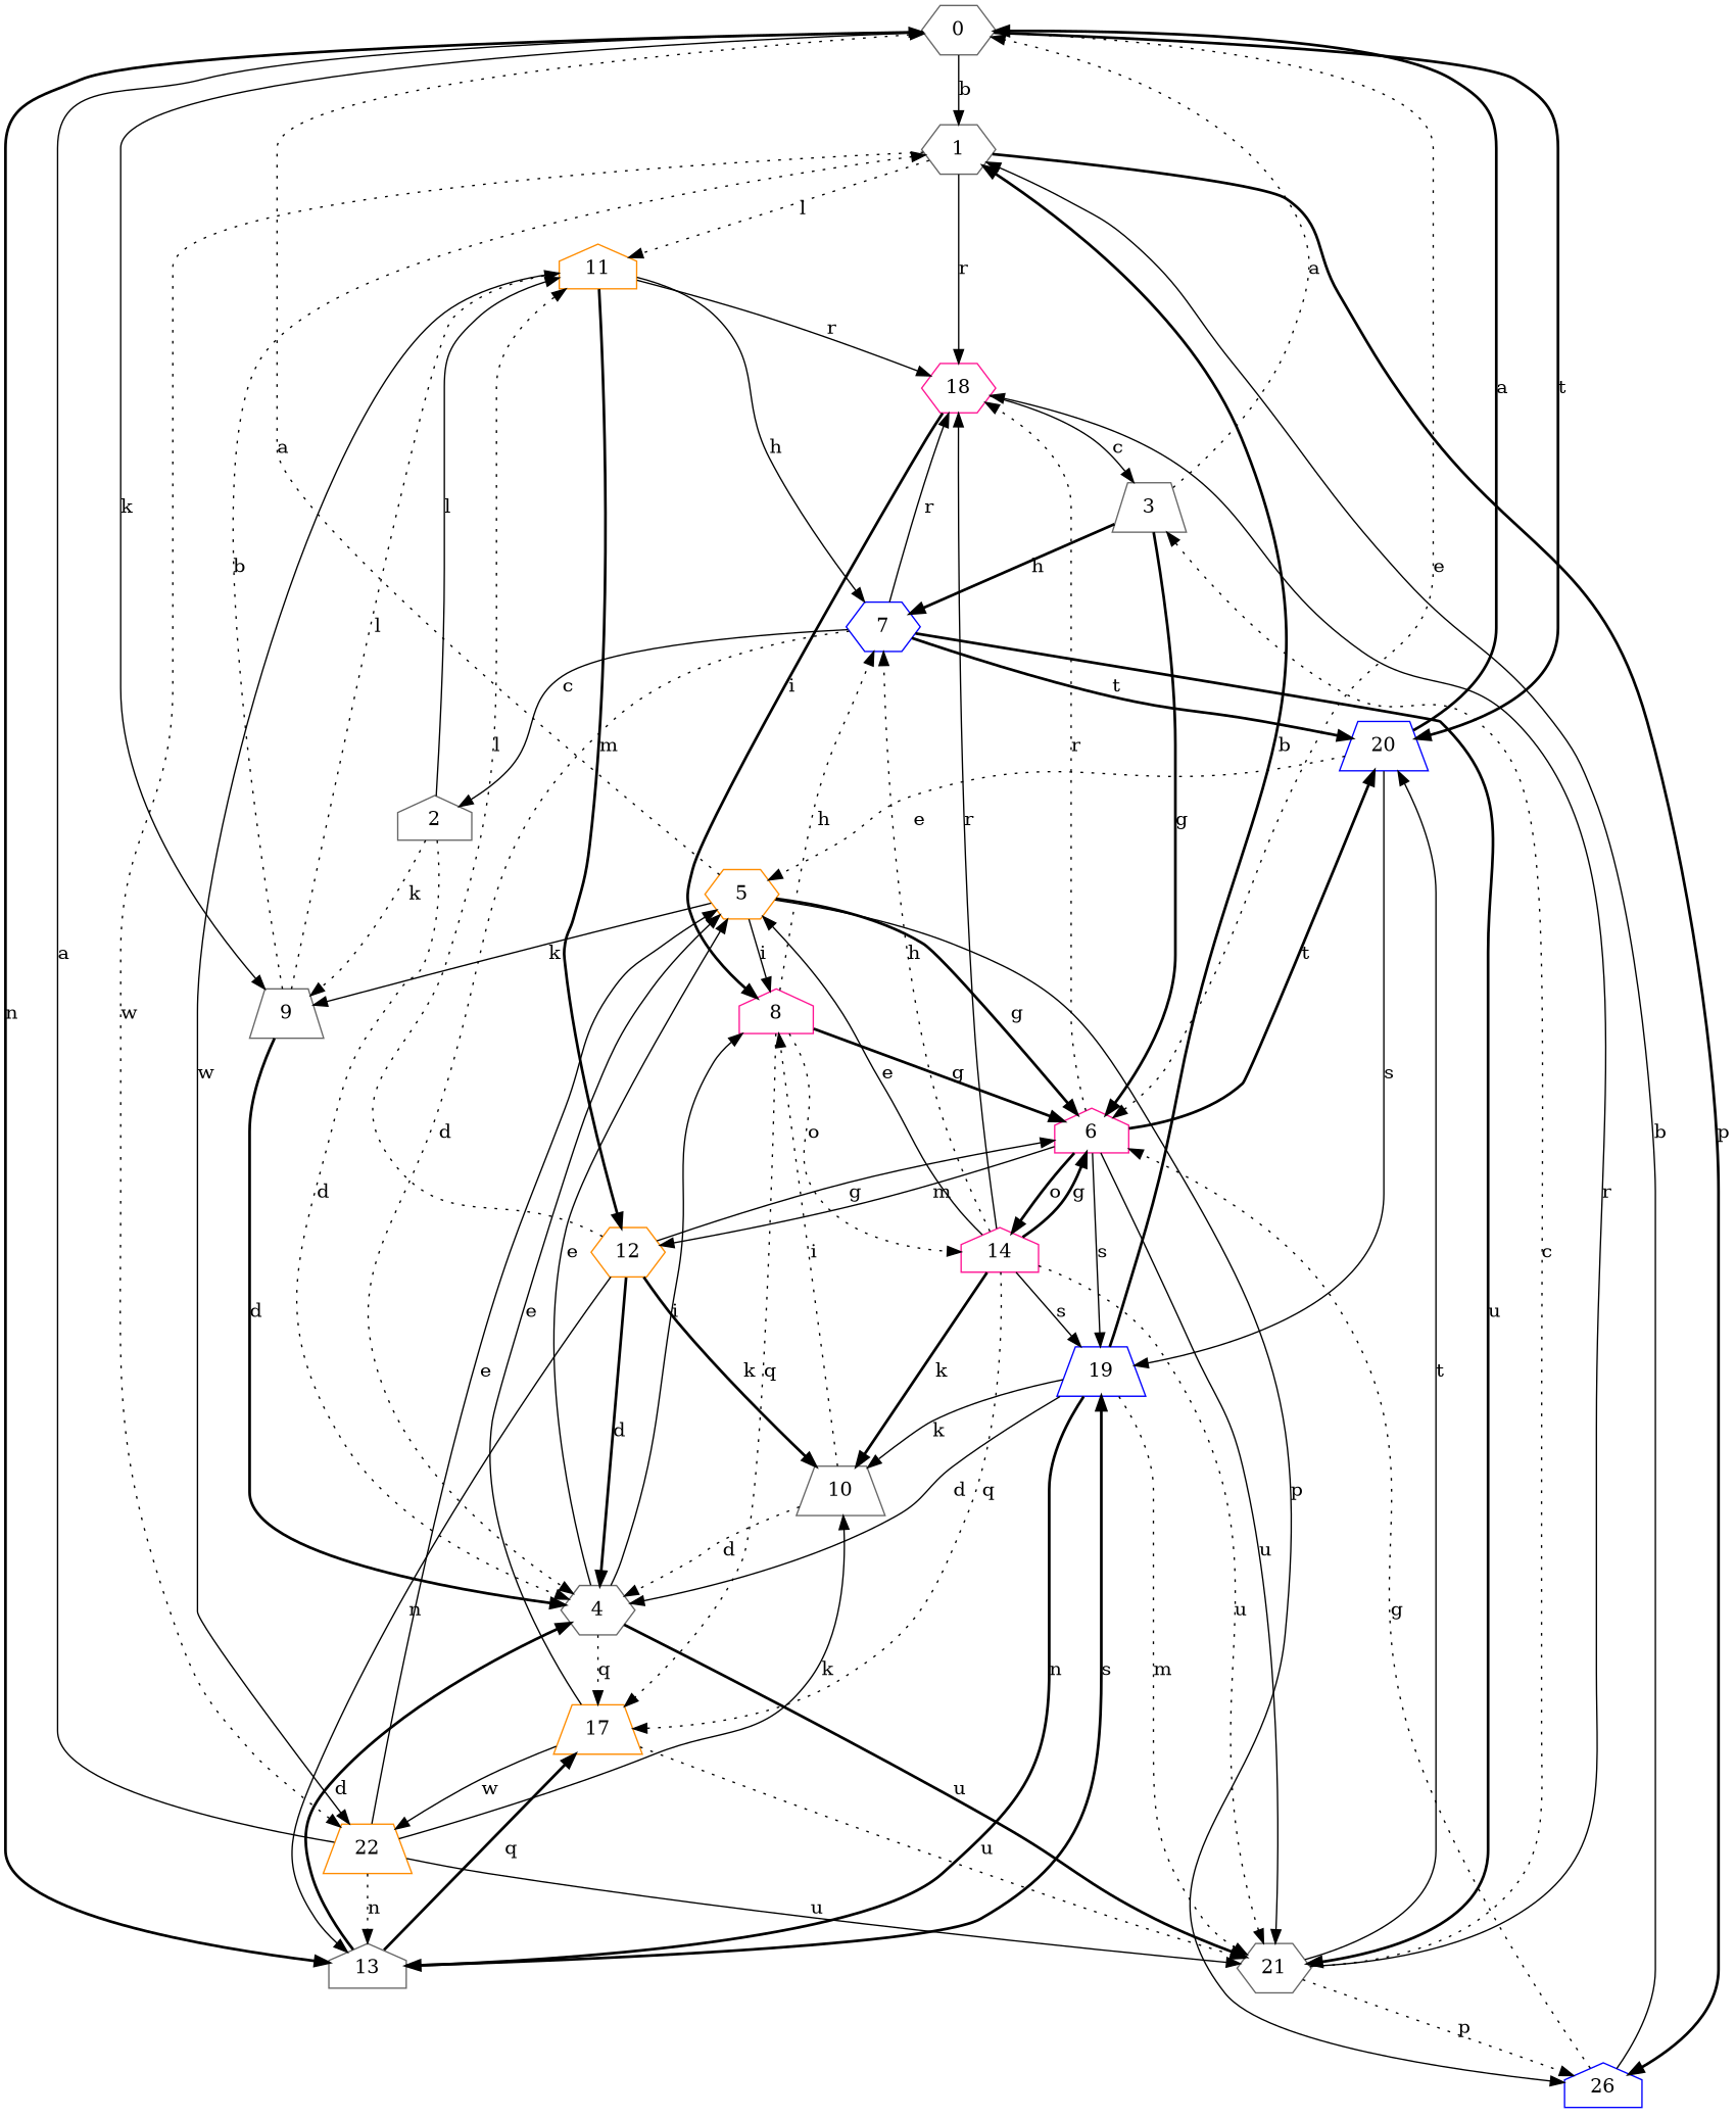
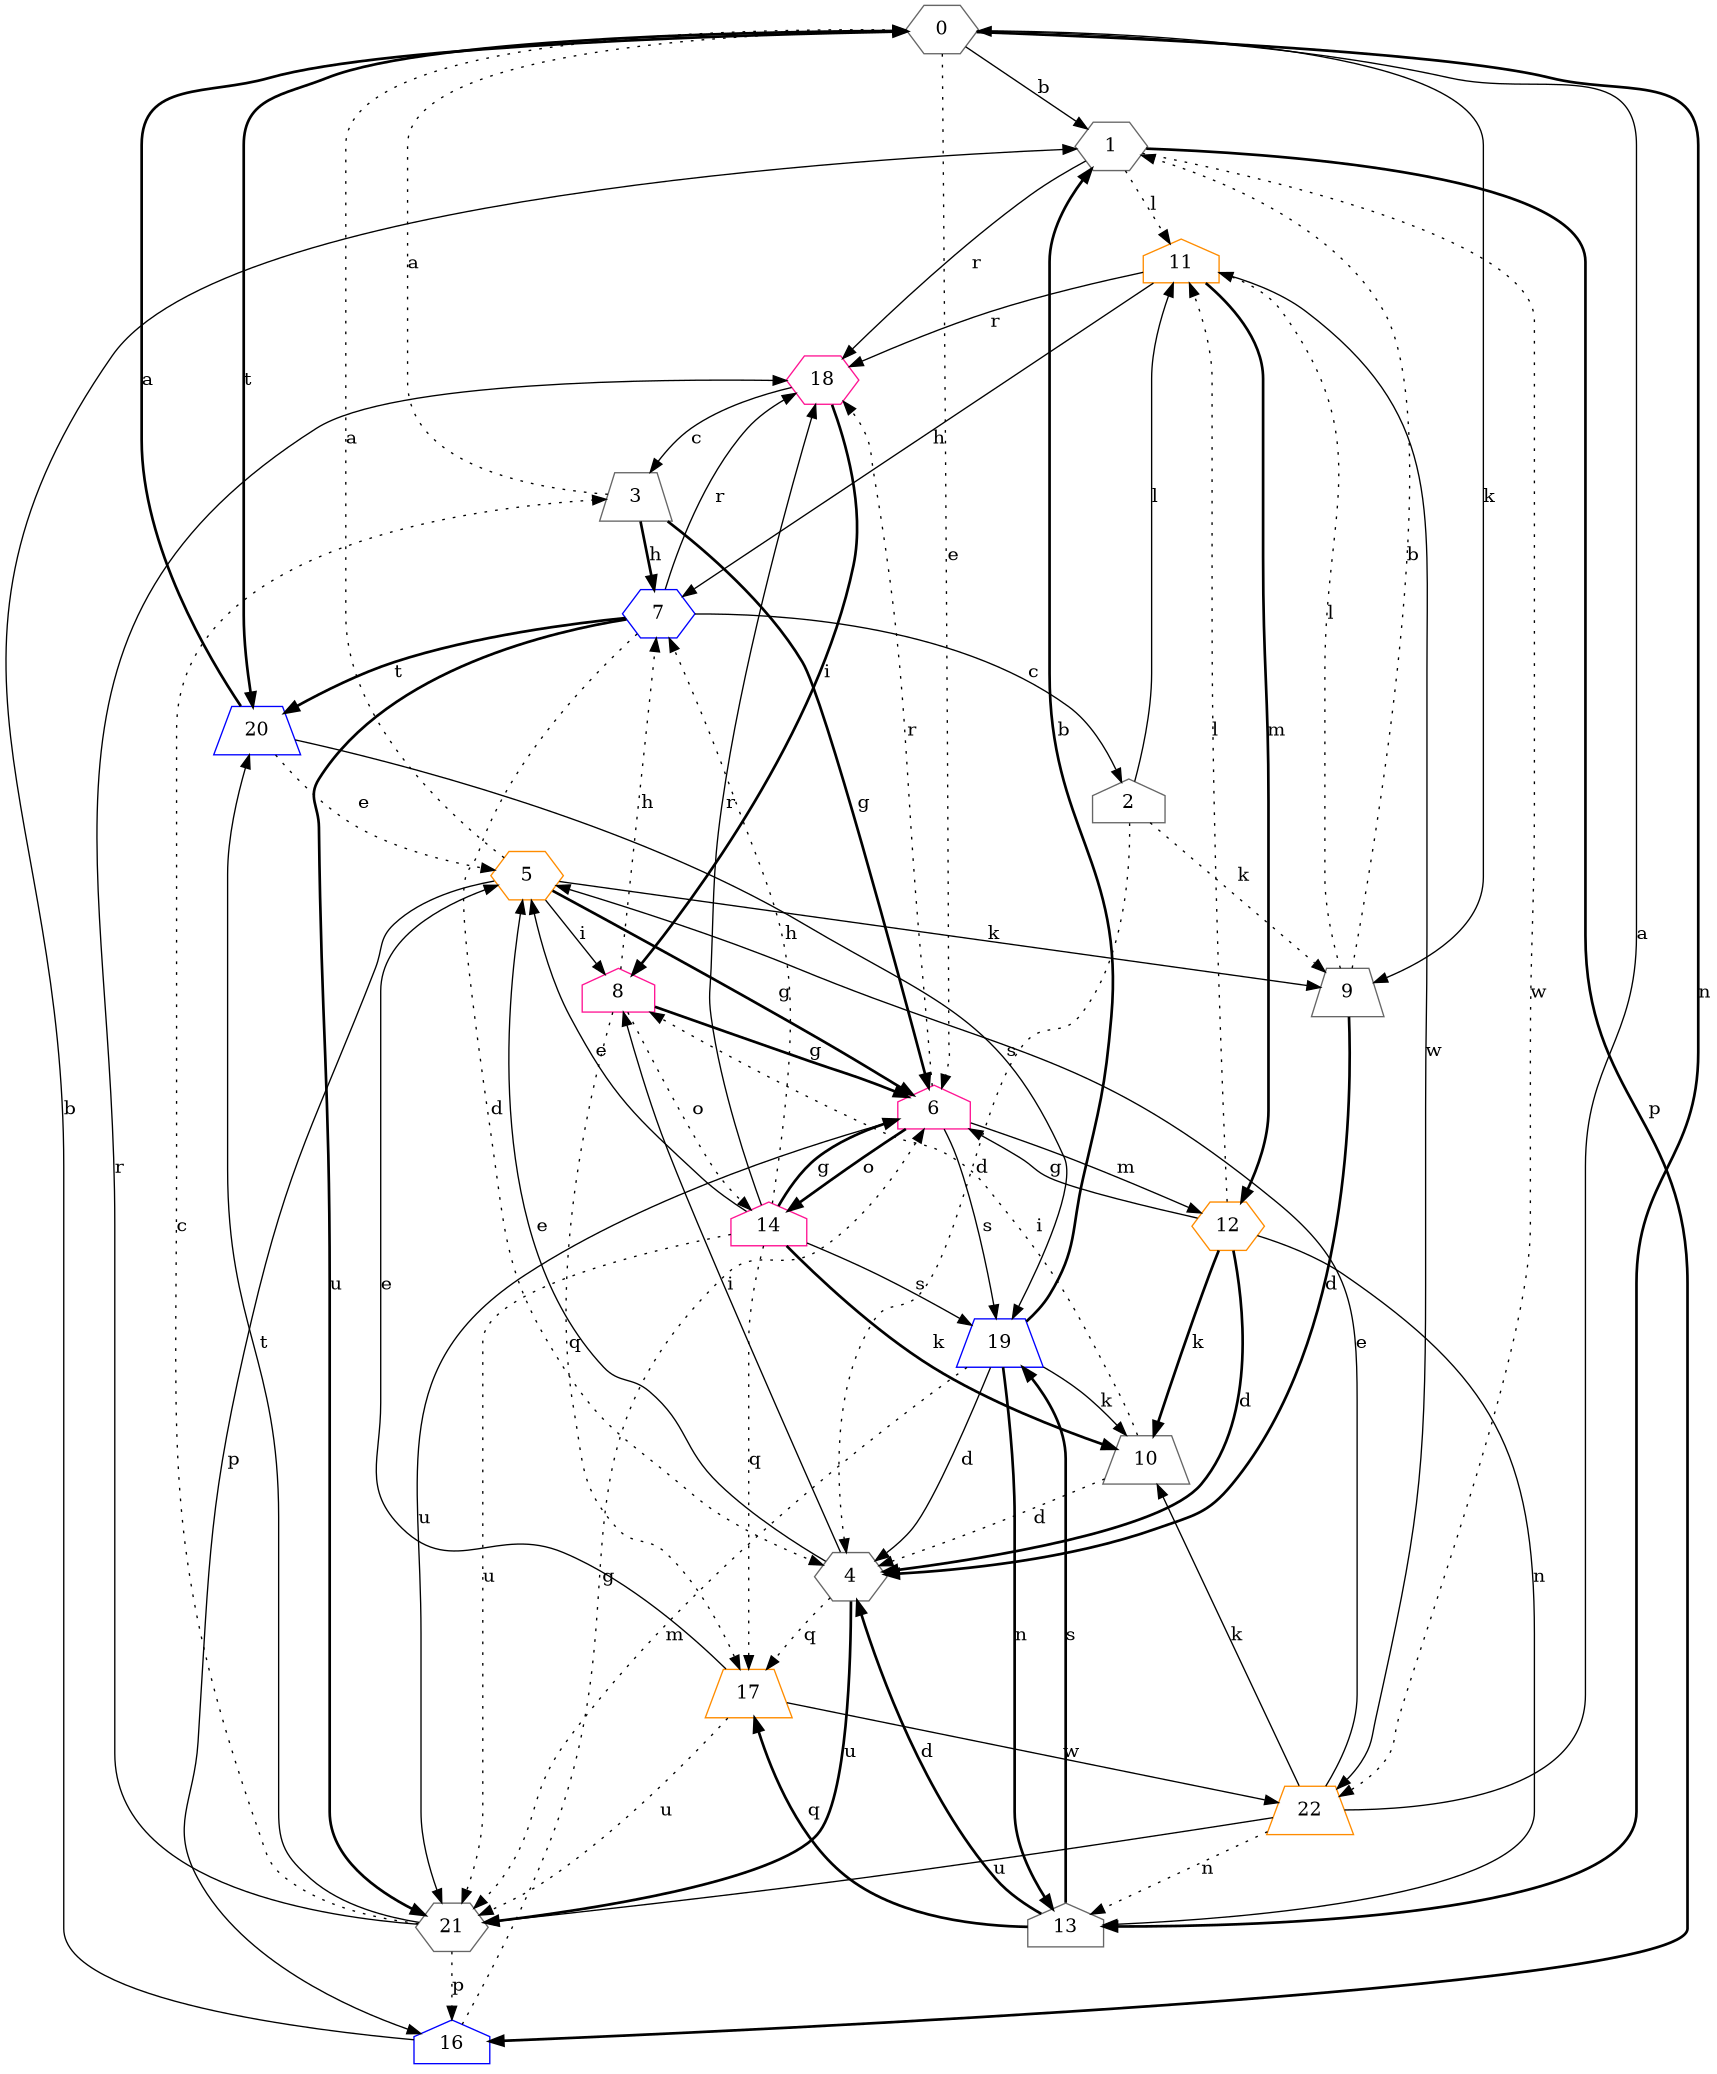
  strict digraph {
    node [color=gray40 shape=hexagon]
    edge [style=solid]
    0
    1
    6 [color=deeppink shape=house]
    9 [shape=trapezium]
    13 [shape=house]
    20 [color=blue shape=trapezium]
    11 [color=darkorange shape=house]
-   16 [color=blue shape=house label=26]
+   16 [color=blue shape=house]
    18 [color=deeppink]
    22 [color=darkorange shape=trapezium]
    21
    12 [color=darkorange]
    14 [color=deeppink shape=house]
    19 [color=blue shape=trapezium]
    4
    17 [color=darkorange shape=trapezium]
    5 [color=darkorange]
    7 [color=blue]
    3 [shape=trapezium]
    8 [color=deeppink shape=house]
    10 [shape=trapezium]
    2 [shape=house]
    0 -> 1 [label=b]
    0 -> 6 [label=e style=dotted]
    0 -> 9 [label=k]
    0 -> 13 [label=n style=bold]
    0 -> 20 [label=t style=bold]
    1 -> 11 [label=l style=dotted]
    1 -> 16 [label=p style=bold]
    1 -> 18 [label=r]
    1 -> 22 [label=w style=dotted]
-   6 -> 20 [label=t style=bold]
    6 -> 18 [label=r style=dotted]
    6 -> 21 [label=u]
    6 -> 12 [label=m]
    6 -> 14 [label=o style=bold]
    6 -> 19 [label=s]
    9 -> 1 [label=b style=dotted]
    9 -> 11 [label=l style=dotted]
    9 -> 4 [label=d style=bold]
    13 -> 19 [label=s style=bold]
    13 -> 4 [label=d style=bold]
    13 -> 17 [label=q style=bold]
    20 -> 0 [label=a style=bold]
    20 -> 19 [label=s]
    20 -> 5 [label=e style=dotted]
    11 -> 18 [label=r]
    11 -> 22 [label=w]
    11 -> 12 [label=m style=bold]
    11 -> 7 [label=h]
    16 -> 1 [label=b]
    16 -> 6 [label=g style=dotted]
    18 -> 3 [label=c]
    18 -> 8 [label=i style=bold]
    22 -> 0 [label=a]
    22 -> 13 [label=n style=dotted]
    22 -> 21 [label=u]
    22 -> 5 [label=e]
    22 -> 10 [label=k]
    21 -> 20 [label=t]
    21 -> 16 [label=p style=dotted]
    21 -> 18 [label=r]
    21 -> 3 [label=c style=dotted]
    12 -> 6 [label=g]
    12 -> 13 [label=n]
    12 -> 11 [label=l style=dotted]
    12 -> 4 [label=d style=bold]
    12 -> 10 [label=k style=bold]
    14 -> 6 [label=g style=bold]
    14 -> 18 [label=r]
    14 -> 21 [label=u style=dotted]
    14 -> 19 [label=s]
    14 -> 17 [label=q style=dotted]
    14 -> 5 [label=e]
    14 -> 7 [label=h style=dotted]
    14 -> 10 [label=k style=bold]
    19 -> 1 [label=b style=bold]
    19 -> 13 [label=n style=bold]
    19 -> 21 [label=m style=dotted]
    19 -> 4 [label=d]
    19 -> 10 [label=k]
    4 -> 21 [label=u style=bold]
    4 -> 17 [label=q style=dotted]
    4 -> 5 [label=e]
    4 -> 8 [label=i]
    17 -> 22 [label=w]
    17 -> 21 [label=u style=dotted]
    17 -> 5 [label=e]
    5 -> 0 [label=a style=dotted]
    5 -> 6 [label=g style=bold]
    5 -> 9 [label=k]
    5 -> 16 [label=p]
    5 -> 8 [label=i]
    7 -> 20 [label=t style=bold]
    7 -> 18 [label=r]
    7 -> 21 [label=u style=bold]
    7 -> 4 [label=d style=dotted]
    7 -> 2 [label=c]
    3 -> 0 [label=a style=dotted]
    3 -> 6 [label=g style=bold]
    3 -> 7 [label=h style=bold]
    8 -> 6 [label=g style=bold]
    8 -> 14 [label=o style=dotted]
    8 -> 17 [label=q style=dotted]
    8 -> 7 [label=h style=dotted]
    10 -> 4 [label=d style=dotted]
    10 -> 8 [label=i style=dotted]
    2 -> 9 [label=k style=dotted]
    2 -> 11 [label=l]
    2 -> 4 [label=d style=dotted]
  }
